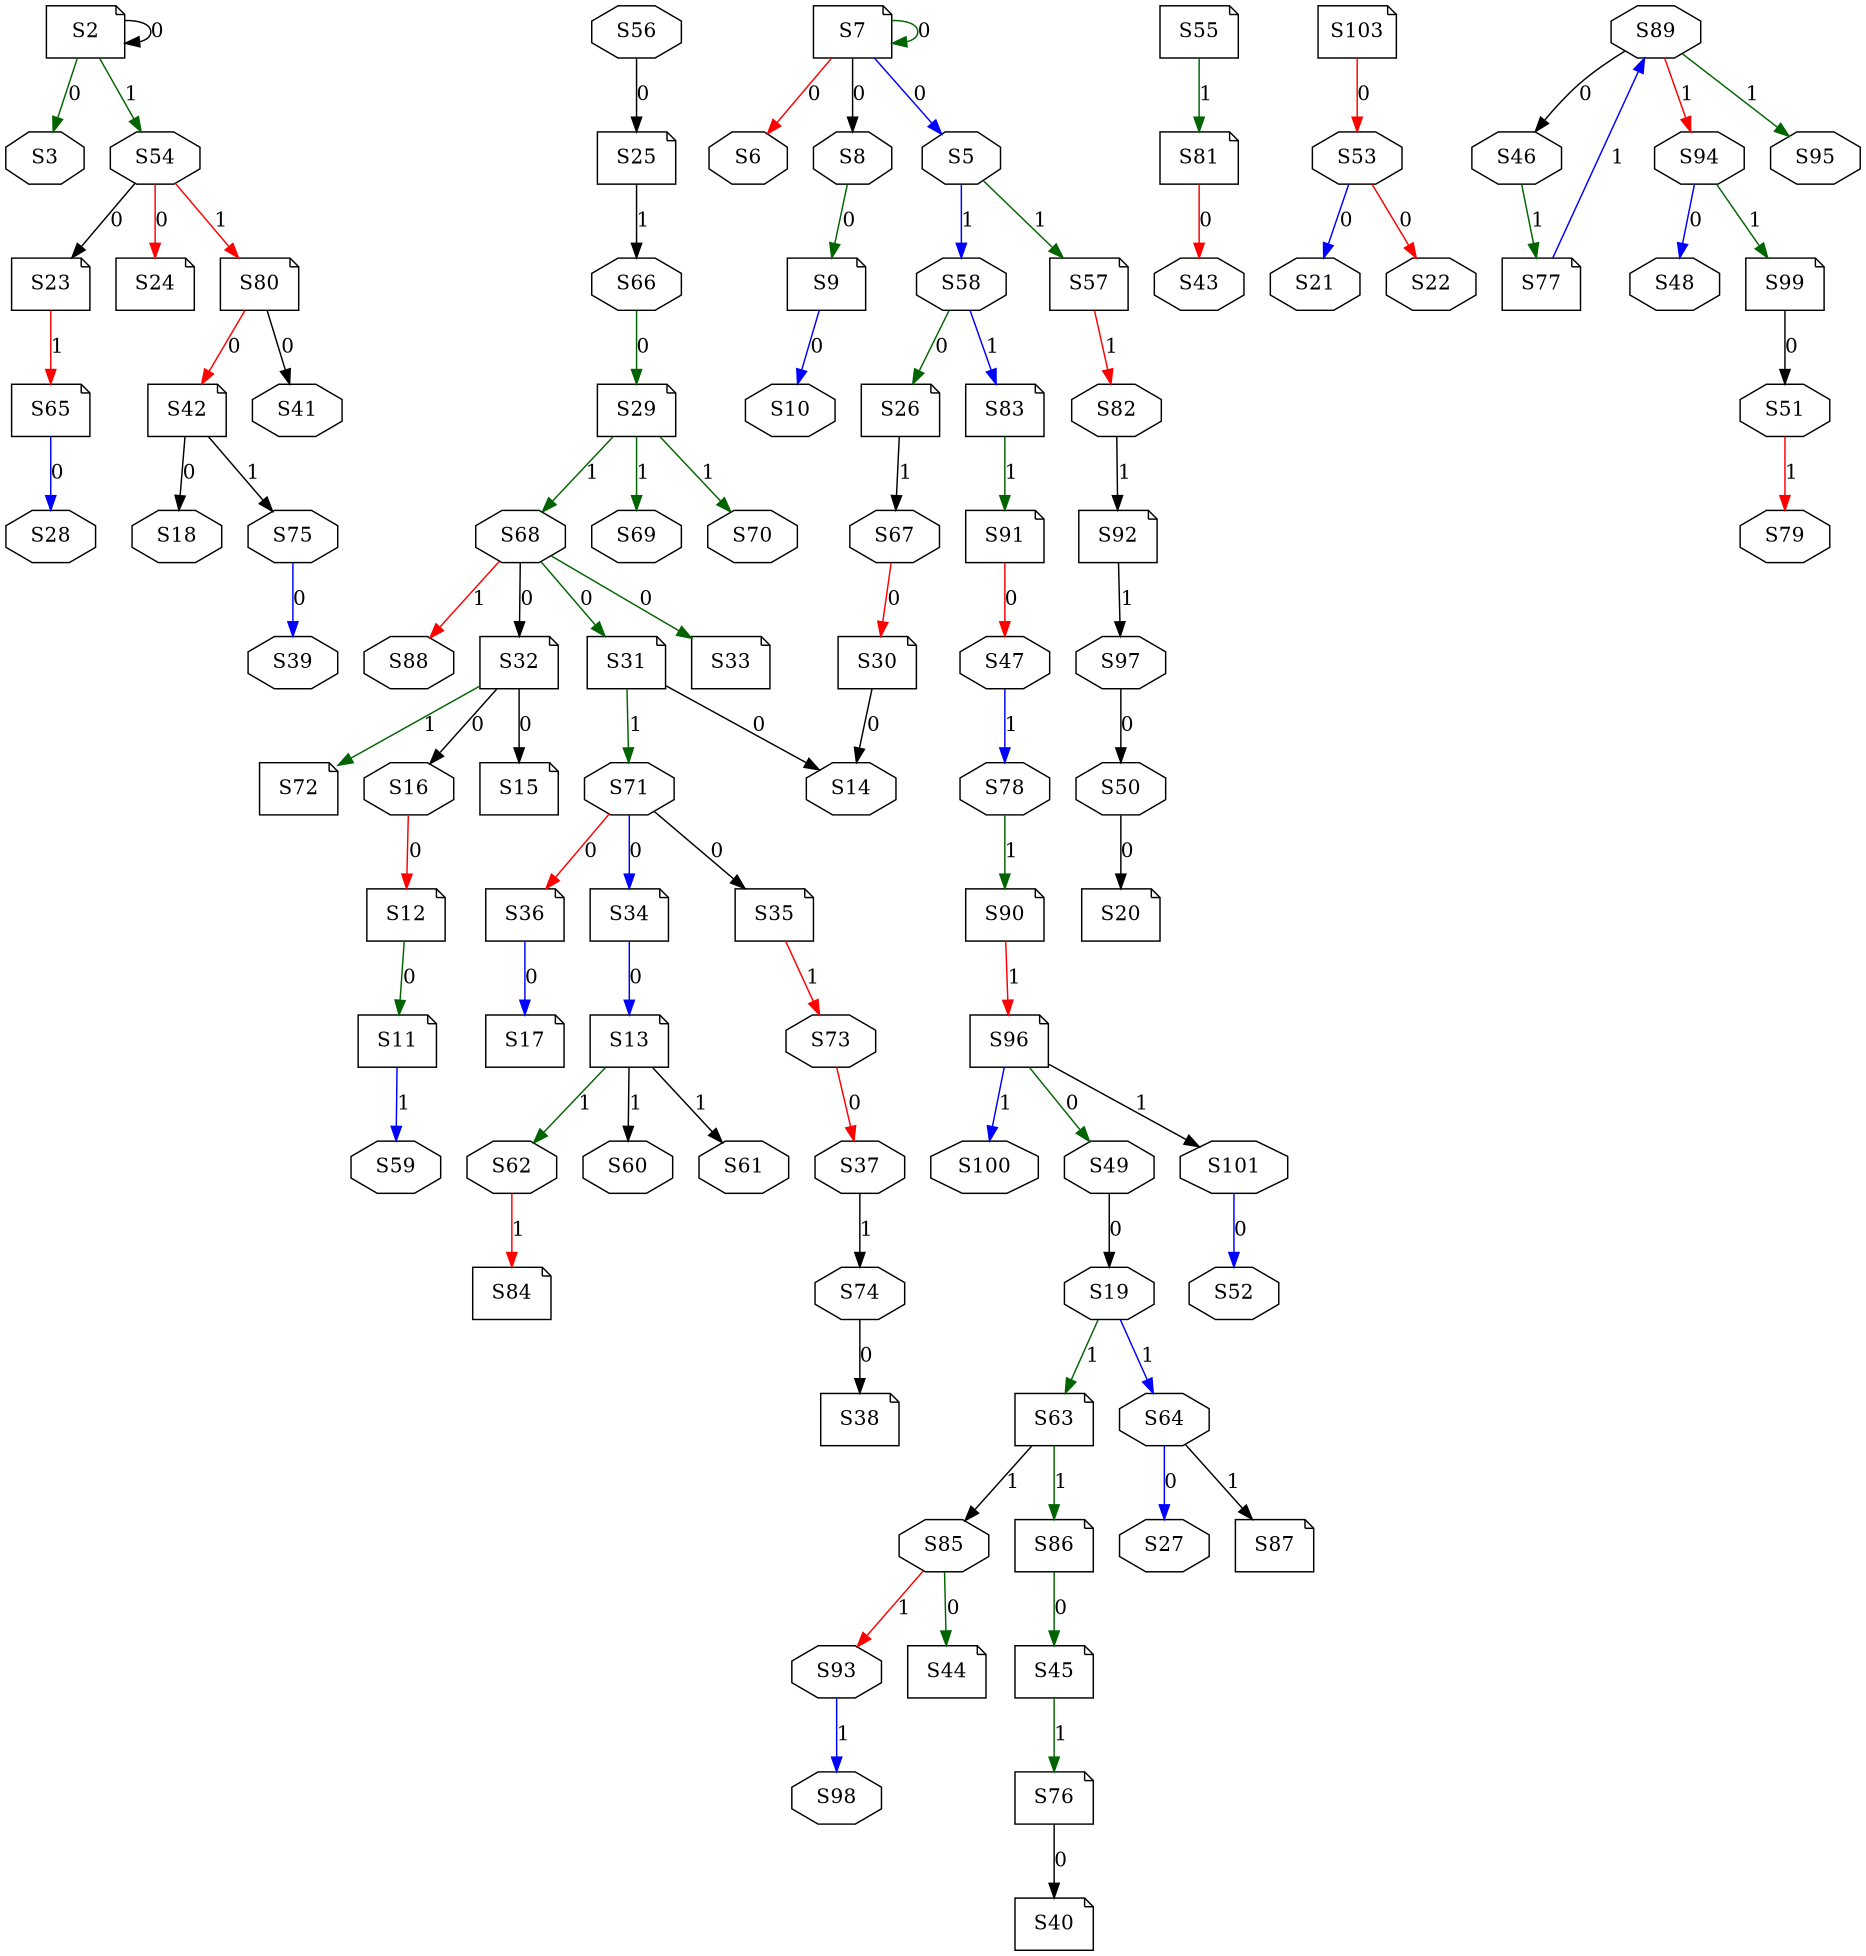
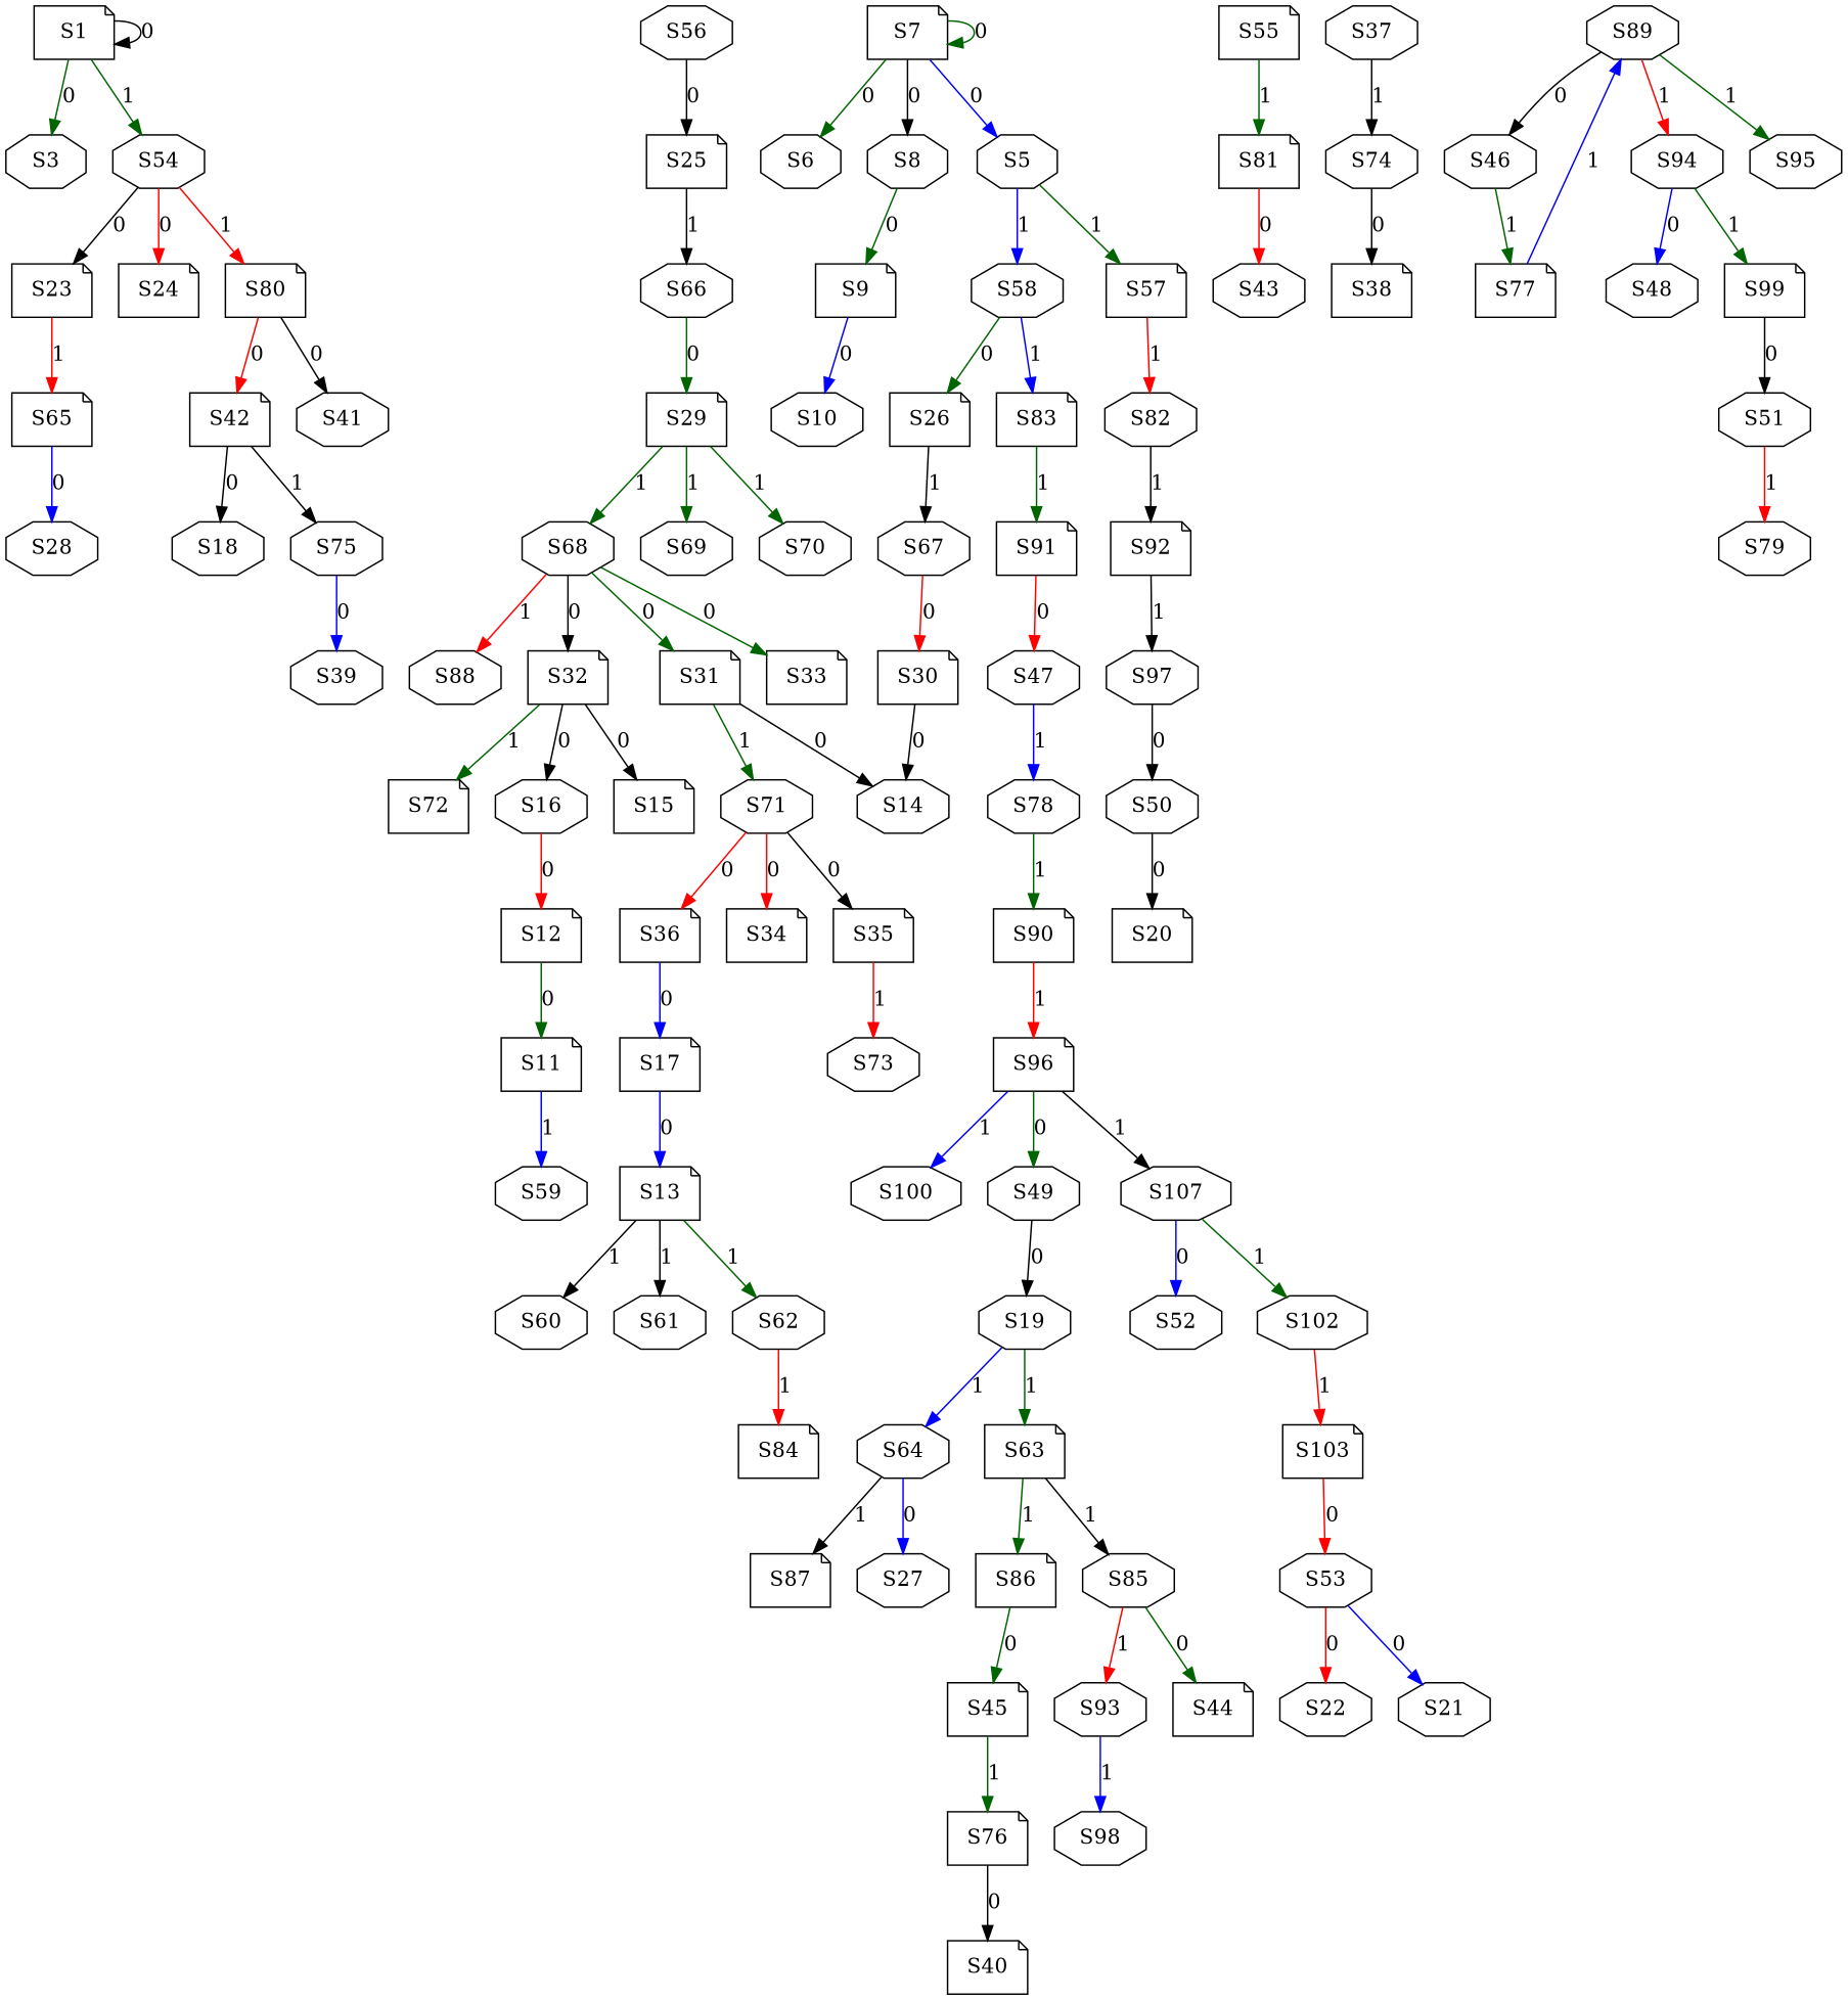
  strict digraph {
    node [shape=octagon]
    edge [color=black]
-   S2 [shape=note]
+   S2 [shape=note label=S1]
    S3
    S54
    S23 [shape=note]
    S24 [shape=note]
    S80 [shape=note]
    S5
    S58
    S57 [shape=note]
    S26 [shape=note]
    S83 [shape=note]
    S82
    S25 [shape=note]
    S56
    S55 [shape=note]
    S81 [shape=note]
    S7 [shape=note]
    S6
    S8
    S9 [shape=note]
    S10
    S12 [shape=note]
    S11 [shape=note]
    S59
    S16
    S17 [shape=note]
    S13 [shape=note]
    S60
    S61
    S62
    S84 [shape=note]
    S30 [shape=note]
    S14
    S32 [shape=note]
    S15 [shape=note]
    S72 [shape=note]
    S36 [shape=note]
    S42 [shape=note]
    S18
    S75
    S39
    S49
    S19
    S64
    S63 [shape=note]
    S27
    S87 [shape=note]
    S85
    S86 [shape=note]
    S20 [shape=note]
    S50
    S53
    S21
    S22
    S65 [shape=note]
    S41
    S28
    S66
    S29 [shape=note]
    S67
    S91 [shape=note]
    S68
    S69
    S70
    S31 [shape=note]
    S33 [shape=note]
    S88
    S71
    S34 [shape=note]
    S35 [shape=note]
    S73
    S37
    S74
    S38 [shape=note]
    S76 [shape=note]
    S40 [shape=note]
    S43
    S47
    S44 [shape=note]
    S93
    S98
    S45 [shape=note]
    S89
    S46
    S94
    S95
    S77 [shape=note]
    S48
    S99 [shape=note]
    S78
    S90 [shape=note]
    S51
    S96 [shape=note]
-   S101
+   S101 [label=S107]
    S100
    S52
+   S102
    S97
    S79
    S103 [shape=note]
    S92 [shape=note]
    S2 -> S2 [label=0]
    S2 -> S3 [color=darkgreen label=0]
    S2 -> S54 [color=darkgreen label=1]
    S54 -> S23 [label=0]
    S54 -> S24 [color=red label=0]
    S54 -> S80 [color=red label=1]
    S23 -> S65 [color=red label=1]
    S80 -> S42 [color=red label=0]
    S80 -> S41 [label=0]
    S5 -> S58 [color=blue label=1]
    S5 -> S57 [color=darkgreen label=1]
    S58 -> S26 [color=darkgreen label=0]
    S58 -> S83 [color=blue label=1]
    S57 -> S82 [color=red label=1]
    S26 -> S67 [label=1]
    S83 -> S91 [color=darkgreen label=1]
    S82 -> S92 [label=1]
    S25 -> S66 [label=1]
    S56 -> S25 [label=0]
    S55 -> S81 [color=darkgreen label=1]
    S81 -> S43 [color=red label=0]
    S7 -> S5 [color=blue label=0]
    S7 -> S7 [color=darkgreen label=0]
-   S7 -> S6 [color=red label=0]
+   S7 -> S6 [color=darkgreen label=0]
    S7 -> S8 [label=0]
    S8 -> S9 [color=darkgreen label=0]
    S9 -> S10 [color=blue label=0]
    S12 -> S11 [color=darkgreen label=0]
    S11 -> S59 [color=blue label=1]
    S16 -> S12 [color=red label=0]
-   S34 -> S13 [color=blue label=0]
+   S17 -> S13 [color=blue label=0]
    S13 -> S60 [label=1]
    S13 -> S61 [label=1]
    S13 -> S62 [color=darkgreen label=1]
    S62 -> S84 [color=red label=1]
    S30 -> S14 [label=0]
    S32 -> S16 [label=0]
    S32 -> S15 [label=0]
    S32 -> S72 [color=darkgreen label=1]
    S36 -> S17 [color=blue label=0]
    S42 -> S18 [label=0]
    S42 -> S75 [label=1]
    S75 -> S39 [color=blue label=0]
    S49 -> S19 [label=0]
    S19 -> S64 [color=blue label=1]
    S19 -> S63 [color=darkgreen label=1]
    S64 -> S27 [color=blue label=0]
    S64 -> S87 [label=1]
    S63 -> S85 [label=1]
    S63 -> S86 [color=darkgreen label=1]
    S85 -> S44 [color=darkgreen label=0]
    S85 -> S93 [color=red label=1]
    S86 -> S45 [color=darkgreen label=0]
    S50 -> S20 [label=0]
    S53 -> S21 [color=blue label=0]
    S53 -> S22 [color=red label=0]
    S65 -> S28 [color=blue label=0]
    S66 -> S29 [color=darkgreen label=0]
    S29 -> S68 [color=darkgreen label=1]
    S29 -> S69 [color=darkgreen label=1]
    S29 -> S70 [color=darkgreen label=1]
    S67 -> S30 [color=red label=0]
    S91 -> S47 [color=red label=0]
    S68 -> S32 [label=0]
    S68 -> S31 [color=darkgreen label=0]
    S68 -> S33 [color=darkgreen label=0]
    S68 -> S88 [color=red label=1]
    S31 -> S14 [label=0]
    S31 -> S71 [color=darkgreen label=1]
    S71 -> S36 [color=red label=0]
-   S71 -> S34 [color=blue label=0]
+   S71 -> S34 [color=red label=0]
    S71 -> S35 [label=0]
    S35 -> S73 [color=red label=1]
-   S73 -> S37 [color=red label=0]
    S37 -> S74 [label=1]
    S74 -> S38 [label=0]
    S76 -> S40 [label=0]
    S47 -> S78 [color=blue label=1]
    S93 -> S98 [color=blue label=1]
    S45 -> S76 [color=darkgreen label=1]
    S89 -> S46 [label=0]
    S89 -> S94 [color=red label=1]
    S89 -> S95 [color=darkgreen label=1]
    S46 -> S77 [color=darkgreen label=1]
    S94 -> S48 [color=blue label=0]
    S94 -> S99 [color=darkgreen label=1]
    S77 -> S89 [color=blue label=1]
    S99 -> S51 [label=0]
    S78 -> S90 [color=darkgreen label=1]
    S90 -> S96 [color=red label=1]
    S51 -> S79 [color=red label=1]
    S96 -> S49 [color=darkgreen label=0]
    S96 -> S101 [label=1]
    S96 -> S100 [color=blue label=1]
    S101 -> S52 [color=blue label=0]
+   S101 -> S102 [color=darkgreen label=1]
+   S102 -> S103 [color=red label=1]
    S97 -> S50 [label=0]
    S103 -> S53 [color=red label=0]
    S92 -> S97 [label=1]
  }
